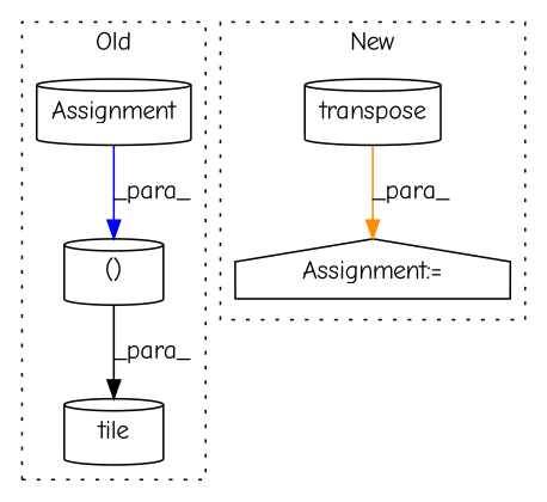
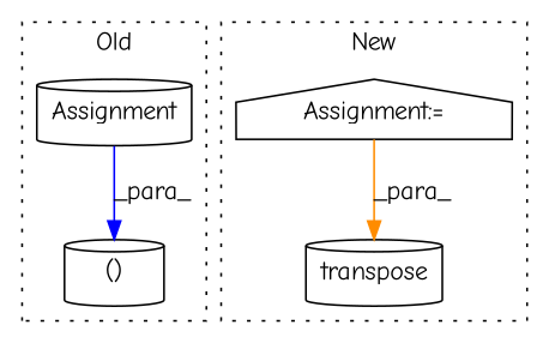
  digraph {
    fontname="Comic Neue"
    node [a=32 fontname="Comic Neue" l=1 s=3468 shape=cylinder]
    edge [fontname="Comic Neue"]
-   n1 [l="5,2" label=tile s="3423,3511"]
    n2 [a=106 l=43 label="()"]
    n3 [a=34 label=Assignment]
    n4 [l="10,1" label=transpose s="3135,3146"]
    n5 [a=7 label="Assignment:=" s=3196 shape=house]
    subgraph cluster_1 {
      label=Old
      style=dotted
-     n1
      n2
      n3
    }
    subgraph cluster_2 {
      label=New
      style=dotted
      n4
      n5
    }
-   n2 -> n1 [color=black label=_para_]
    n3 -> n2 [color=blue label=_para_]
-   n4 -> n5 [color=darkorange label=_para_]
+   n5 -> n4 [color=darkorange label=_para_]
  }
